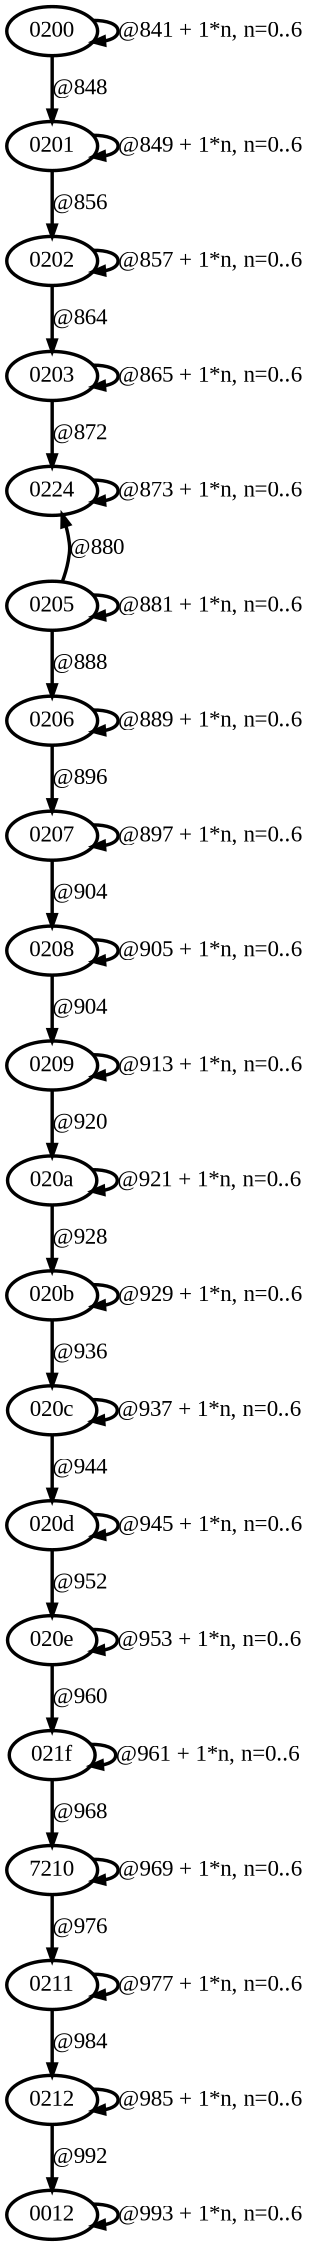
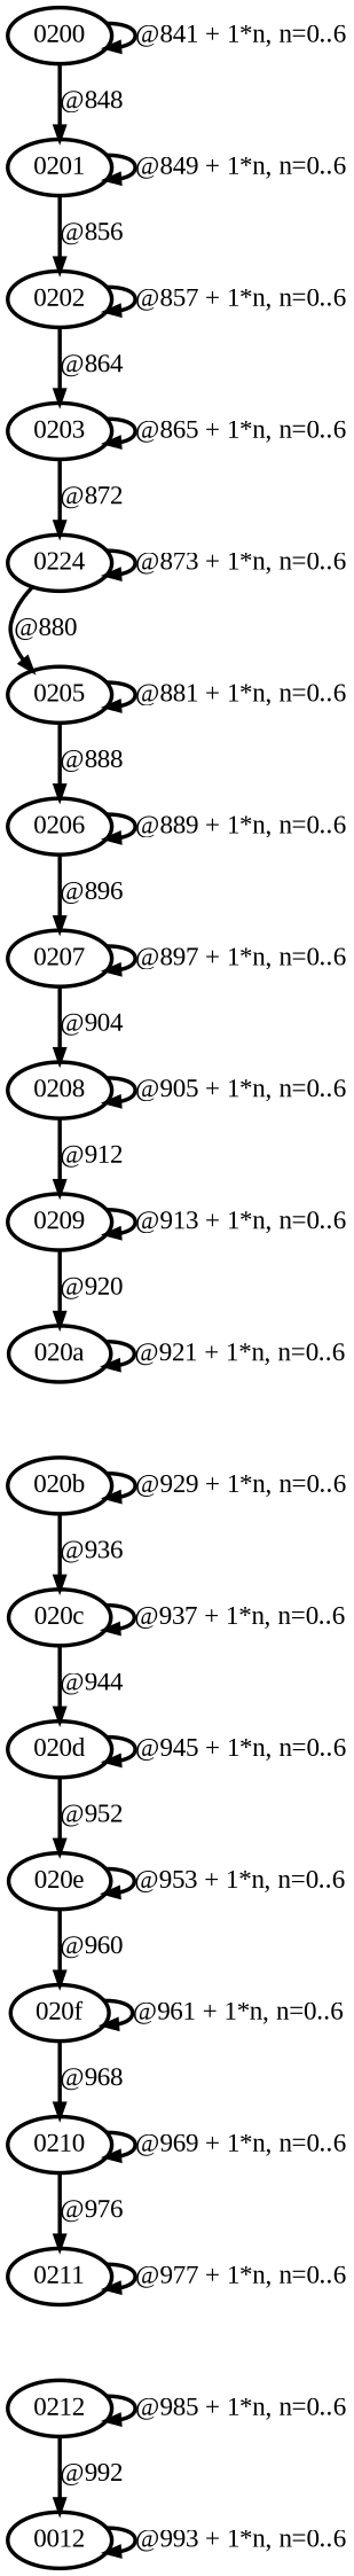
  digraph {
    fontname="Liberation Serif"
    node [fontname="Liberation Serif" fontsize=20 penwidth=3 shape=oval style=rounded]
    edge [arrowsize=1 color=black fontname="Liberation Serif" fontsize=20 penwidth=3 style=bold]
    0200
    0201
    0202
    0203
    n5 [label=0224]
    0205
    0206
    0207
    0208
    0209
    "020a"
    "020b"
    "020c"
    "020d"
    "020e"
-   "020f" [label="021f"]
-   0210 [label=7210]
+   "020f"
+   0210
    0211
    0212
    0012
    0200 -> 0200 [label="@841 + 1*n, n=0..6"]
    0200 -> 0201 [label="@848"]
    0201 -> 0201 [label="@849 + 1*n, n=0..6"]
    0201 -> 0202 [label="@856"]
    0202 -> 0202 [label="@857 + 1*n, n=0..6"]
    0202 -> 0203 [label="@864"]
    0203 -> 0203 [label="@865 + 1*n, n=0..6"]
    0203 -> n5 [label="@872"]
    n5 -> n5 [label="@873 + 1*n, n=0..6"]
-   0205 -> n5 [label="@880"]
+   n5 -> 0205 [label="@880"]
    0205 -> 0205 [label="@881 + 1*n, n=0..6"]
    0205 -> 0206 [label="@888"]
    0206 -> 0206 [label="@889 + 1*n, n=0..6"]
    0206 -> 0207 [label="@896"]
    0207 -> 0207 [label="@897 + 1*n, n=0..6"]
    0207 -> 0208 [label="@904"]
    0208 -> 0208 [label="@905 + 1*n, n=0..6"]
-   0208 -> 0209 [label="@904"]
+   0208 -> 0209 [label="@912"]
    0209 -> 0209 [label="@913 + 1*n, n=0..6"]
    0209 -> "020a" [label="@920"]
    "020a" -> "020a" [label="@921 + 1*n, n=0..6"]
-   "020a" -> "020b" [label="@928"]
    "020b" -> "020b" [label="@929 + 1*n, n=0..6"]
    "020b" -> "020c" [label="@936"]
    "020c" -> "020c" [label="@937 + 1*n, n=0..6"]
    "020c" -> "020d" [label="@944"]
    "020d" -> "020d" [label="@945 + 1*n, n=0..6"]
    "020d" -> "020e" [label="@952"]
    "020e" -> "020e" [label="@953 + 1*n, n=0..6"]
    "020e" -> "020f" [label="@960"]
    "020f" -> "020f" [label="@961 + 1*n, n=0..6"]
    "020f" -> 0210 [label="@968"]
    0210 -> 0210 [label="@969 + 1*n, n=0..6"]
    0210 -> 0211 [label="@976"]
    0211 -> 0211 [label="@977 + 1*n, n=0..6"]
-   0211 -> 0212 [label="@984"]
    0212 -> 0212 [label="@985 + 1*n, n=0..6"]
    0212 -> 0012 [label="@992"]
    0012 -> 0012 [label="@993 + 1*n, n=0..6"]
  }
